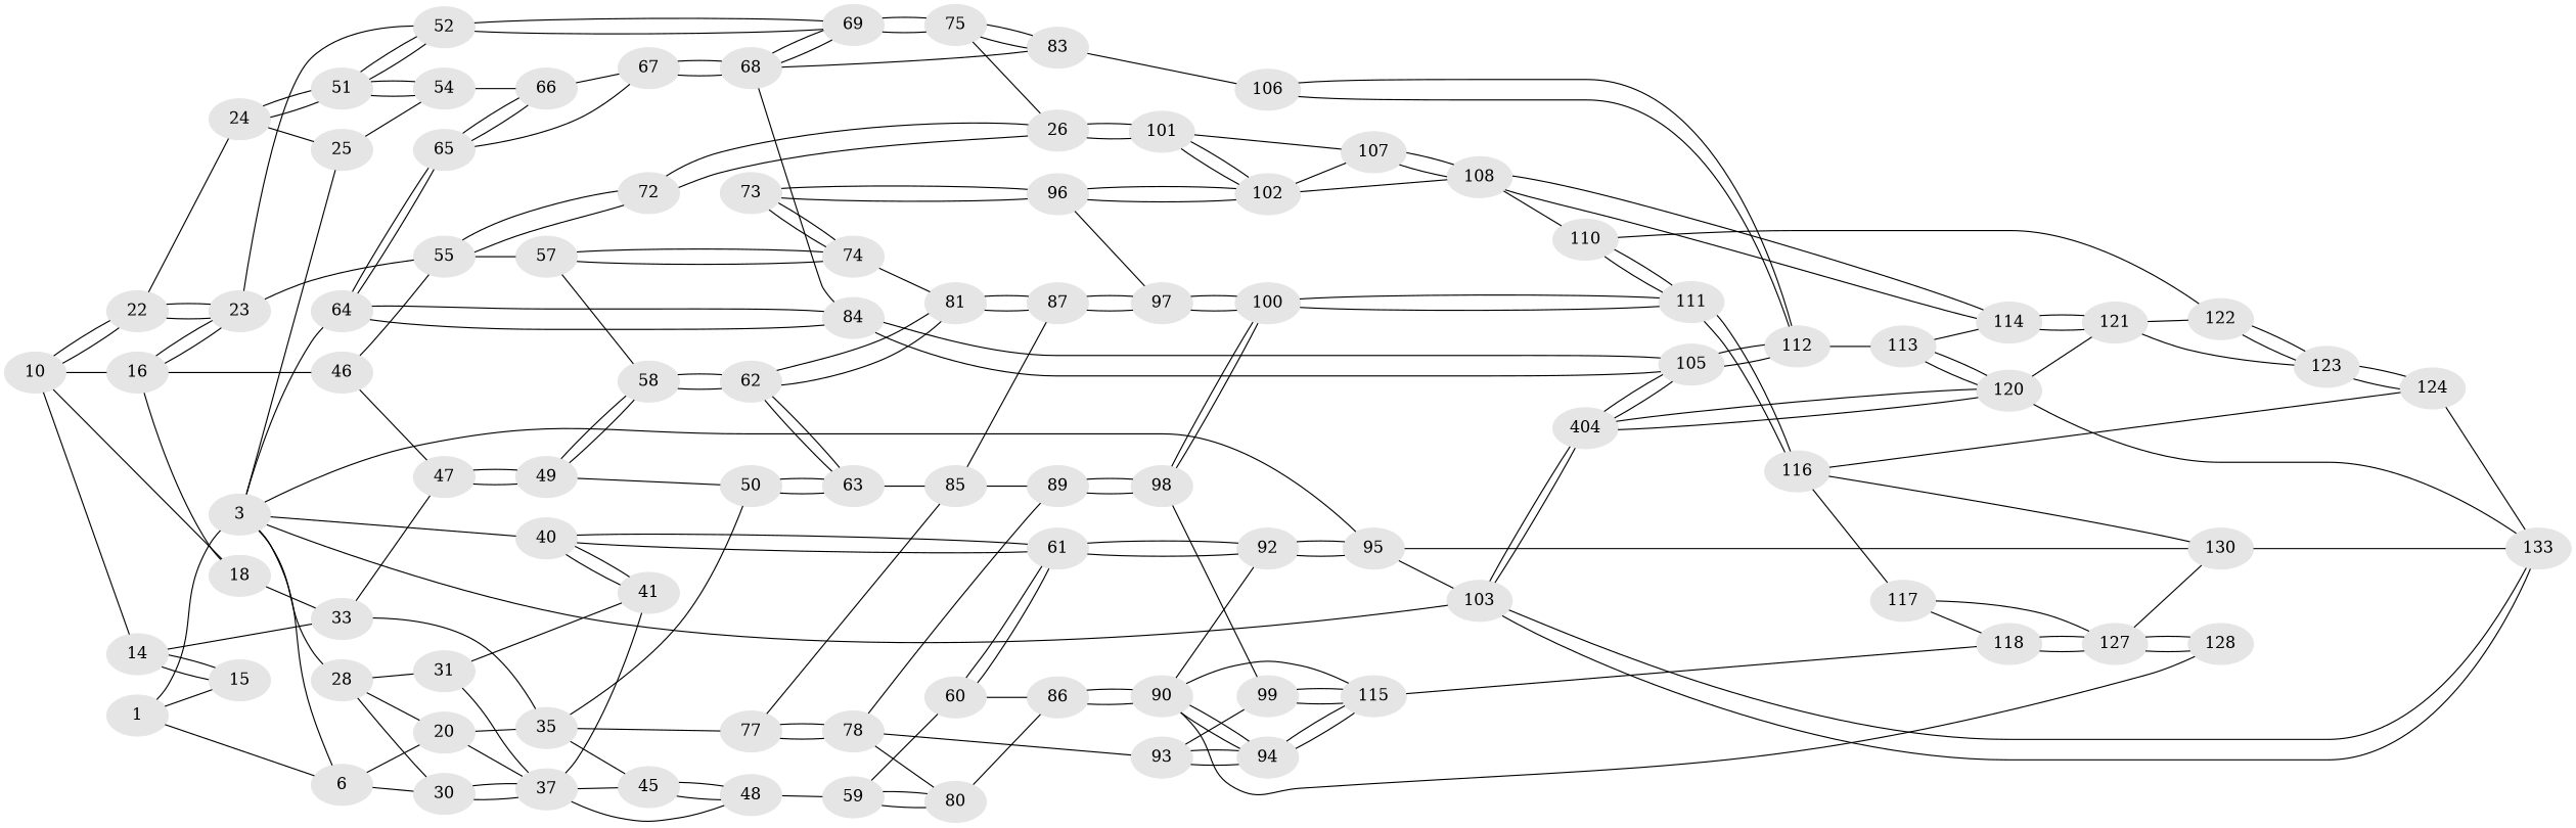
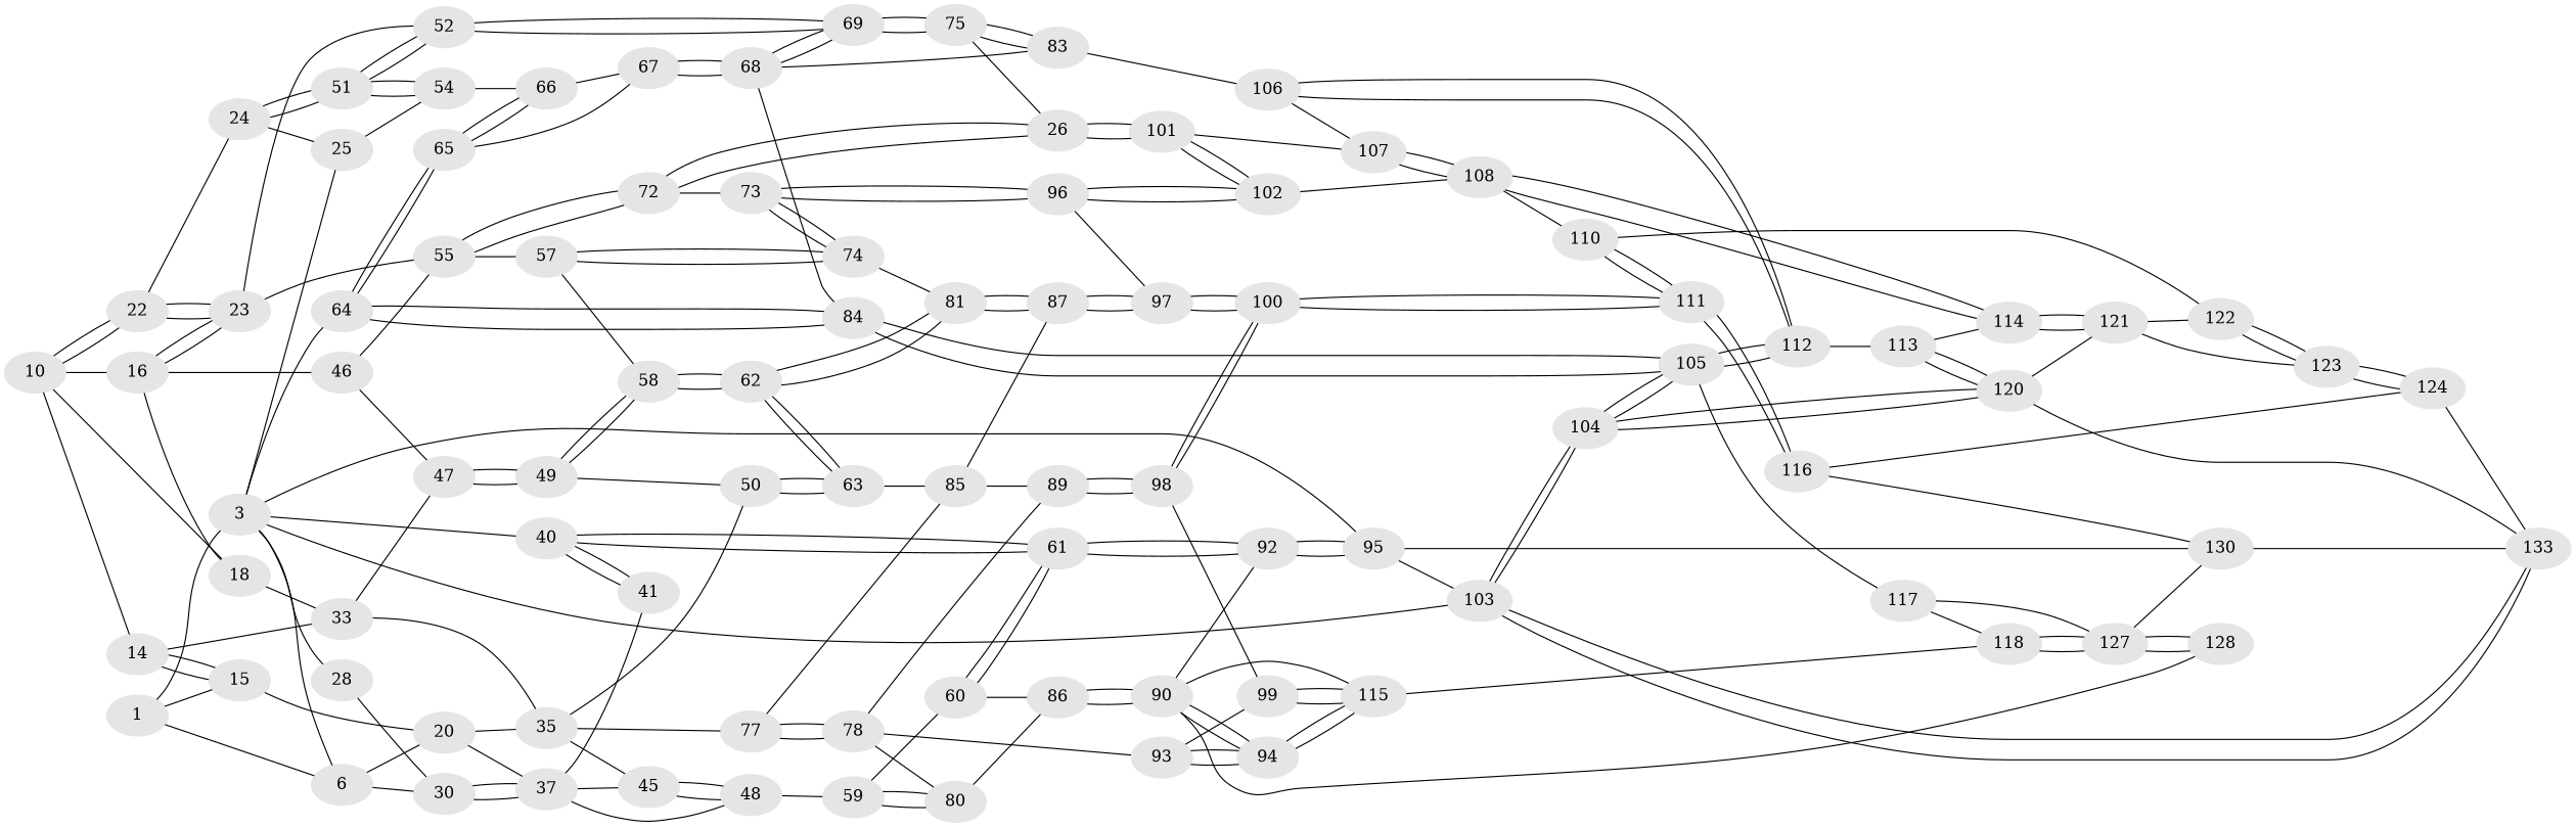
  graph {
    rankdir=LR
    node [color=gray90 style=filled]
    1 [super="+2+7"]
    3 [super="+26+4"]
    6 [super="+9"]
    15 [super="+19"]
    25
    28 [super="+29"]
    40
    64
    95
    103
    20 [super="+36"]
    30
    10 [super="+11"]
    14 [super="+27"]
    16 [super="+17"]
    18
    22
    54
-   31 [super="+32"]
    41
    61
    65
    84
    130 [super="+135"]
-   104 [label=404]
+   104
    133 [super="+134"]
    35 [super="+43"]
    37 [super="+39+38"]
    33 [super="+34"]
    23 [super="+53"]
    46
    24
    47
    52
    55 [super="+56"]
    45
    50
    77
    48
    51
    69
    57
    72
    66
    49
    63
    85 [super="+88"]
    78 [super="+79"]
    59
    92
    58
    60
    80
    62
    75
    67 [super="+70"]
    74
    73
    n59 [label=26]
    81
    86
    90 [super="+91"]
    87
    89
    105
    68 [super="+71"]
    83
    106
    96
    101
    97
    102
    107
    93
    98
    94
    99
    112
    115 [super="+119"]
    128
    100
    118
    108 [super="+109"]
    111
    116 [super="+125"]
    110
    114
    120 [super="+131"]
    121 [super="+132"]
    113
    122
    123
    117
    124
    127 [super="+129"]
    1 -- 3
    1 -- 6
    1 -- 15
    3 -- 6
    3 -- 25
    3 -- 28
    3 -- 40
    3 -- 64
    3 -- 95
    3 -- 103
    6 -- 20
    6 -- 30
-   28 -- 20
+   15 -- 20
    25 -- 54
    28 -- 30
-   28 -- 31 [weight=2]
    40 -- 41
    40 -- 41
    40 -- 61
    40 -- 61
    64 -- 65
    64 -- 65
    64 -- 84
    64 -- 84
    95 -- 103
    95 -- 130
    103 -- 104
    103 -- 104
    103 -- 133
    103 -- 133
    20 -- 35
    20 -- 37
    30 -- 37
    30 -- 37
    10 -- 14
    10 -- 16
    10 -- 18
    10 -- 22
    10 -- 22
    14 -- 15 [weight=2]
    14 -- 15
    14 -- 33
    16 -- 18
    16 -- 23
    16 -- 23
    16 -- 46
    18 -- 33
    22 -- 23
    22 -- 23
    22 -- 24
    54 -- 66
-   31 -- 41
-   31 -- 37
    61 -- 92
    61 -- 92
    65 -- 66
    65 -- 66
    65 -- 67
    84 -- 105
    84 -- 105
    130 -- 133
    104 -- 105
    104 -- 105
    104 -- 120
    104 -- 120
    35 -- 45
    35 -- 50
    35 -- 77
    37 -- 41
    37 -- 45
    37 -- 48
    33 -- 35
    33 -- 47
    23 -- 52
    23 -- 55
    46 -- 47
    46 -- 55
    24 -- 25
    24 -- 51
    24 -- 51
    47 -- 49
    47 -- 49
    52 -- 69
    52 -- 69
    55 -- 57
    55 -- 72
    55 -- 72
    45 -- 48
    45 -- 48
    50 -- 63
    50 -- 63
    77 -- 85
    77 -- 78
    77 -- 78
    48 -- 59
    51 -- 54
    51 -- 54
    51 -- 52
    51 -- 52
    69 -- 75
    69 -- 75
    57 -- 58
    57 -- 74
    57 -- 74
+   72 -- 73
    72 -- n59
    72 -- n59
    66 -- 67
    49 -- 50
    49 -- 58
    49 -- 58
    63 -- 85
    85 -- 87
    85 -- 89
    78 -- 80
    78 -- 89
    78 -- 93
    59 -- 60
    59 -- 80
    59 -- 80
    92 -- 95
    92 -- 95
    58 -- 62
    58 -- 62
    60 -- 61
    60 -- 61
    60 -- 86
    80 -- 86
    62 -- 63
    62 -- 63
    62 -- 81
    62 -- 81
    75 -- n59
    75 -- 83
    75 -- 83
    67 -- 68 [weight=2]
    67 -- 68
    74 -- 81
    73 -- 74
    73 -- 74
    73 -- 96
    73 -- 96
    n59 -- 101
    n59 -- 101
    81 -- 87
    81 -- 87
    86 -- 90
    86 -- 90
    90 -- 92
    90 -- 94
    90 -- 94
    90 -- 115
    90 -- 128
    87 -- 97
    87 -- 97
    89 -- 98
    89 -- 98
    105 -- 112
    105 -- 112
    68 -- 84
    68 -- 69
    68 -- 69
    68 -- 83
    83 -- 106
-   102 -- 107
+   106 -- 107
    106 -- 112
    106 -- 112
    96 -- 97
    96 -- 102
    96 -- 102
    101 -- 102
    101 -- 102
    101 -- 107
    97 -- 100
    97 -- 100
    102 -- 108
    107 -- 108
    107 -- 108
    93 -- 94
    93 -- 94
    93 -- 99
    98 -- 99
    98 -- 100
    98 -- 100
    94 -- 115
    94 -- 115
    99 -- 115
    99 -- 115
    112 -- 113
    115 -- 118
    100 -- 111
    100 -- 111
    118 -- 127
    118 -- 127
    108 -- 110
    108 -- 114
    108 -- 114
    111 -- 116
    111 -- 116
    116 -- 130
-   116 -- 117
+   105 -- 117
    116 -- 124
    110 -- 111
    110 -- 111
    110 -- 122
    114 -- 121
    114 -- 121
    120 -- 133
    120 -- 121
    121 -- 122
    121 -- 123
    113 -- 114
    113 -- 120
    113 -- 120
    122 -- 123
    122 -- 123
    123 -- 124
    123 -- 124
    117 -- 118
    117 -- 127
    124 -- 133
    127 -- 130
    127 -- 128
    127 -- 128
  }
